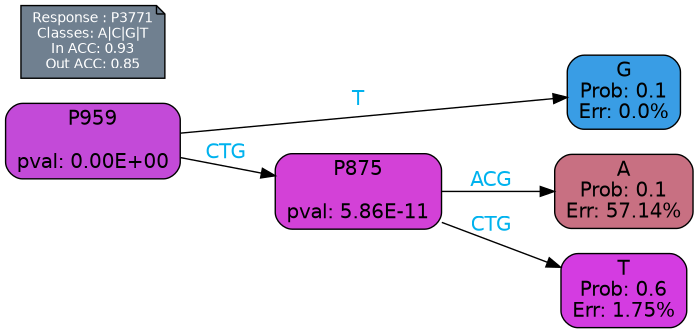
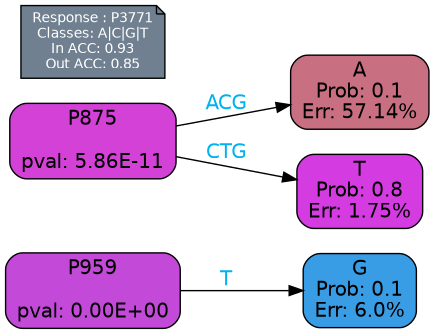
  digraph {
    rankdir=LR
    ranksep=equally
    splines=polylines
    node [color=black fontname=helvetica shape=box style="filled, rounded"]
    edge [fontcolor=deepskyblue2 fontname=helvetica]
-   n1 [fillcolor="#399de5" label="G\nProb: 0.1\nErr: 0.0%"]
+   n1 [fillcolor="#399de5" label="G\nProb: 0.1\nErr: 6.0%"]
    n2 [fillcolor="#c87082" label="A\nProb: 0.1\nErr: 57.14%"]
-   n3 [fillcolor="#d43ce1" label="T\nProb: 0.6\nErr: 1.75%"]
+   n3 [fillcolor="#d43ce1" label="T\nProb: 0.8\nErr: 1.75%"]
    n4 [align=left fillcolor=slategray fontcolor=white fontsize=10 label="Response : P3771\nClasses: A|C|G|T\nIn ACC: 0.93\nOut ACC: 0.85\n" shape=note style=filled]
    n5 [fillcolor="#c34ad8" label="P959\n\npval: 0.00E+00"]
    n6 [fillcolor="#d341d7" label="P875\n\npval: 5.86E-11"]
    subgraph sub_1 {
      rank=same
      n1
      n2
      n3
    }
    subgraph sub_2 {
      rank=same
      n4
      n5
    }
    n5 -> n1 [label=T]
-   n5 -> n6 [label=CTG]
    n6 -> n2 [label=ACG]
    n6 -> n3 [label=CTG]
  }
